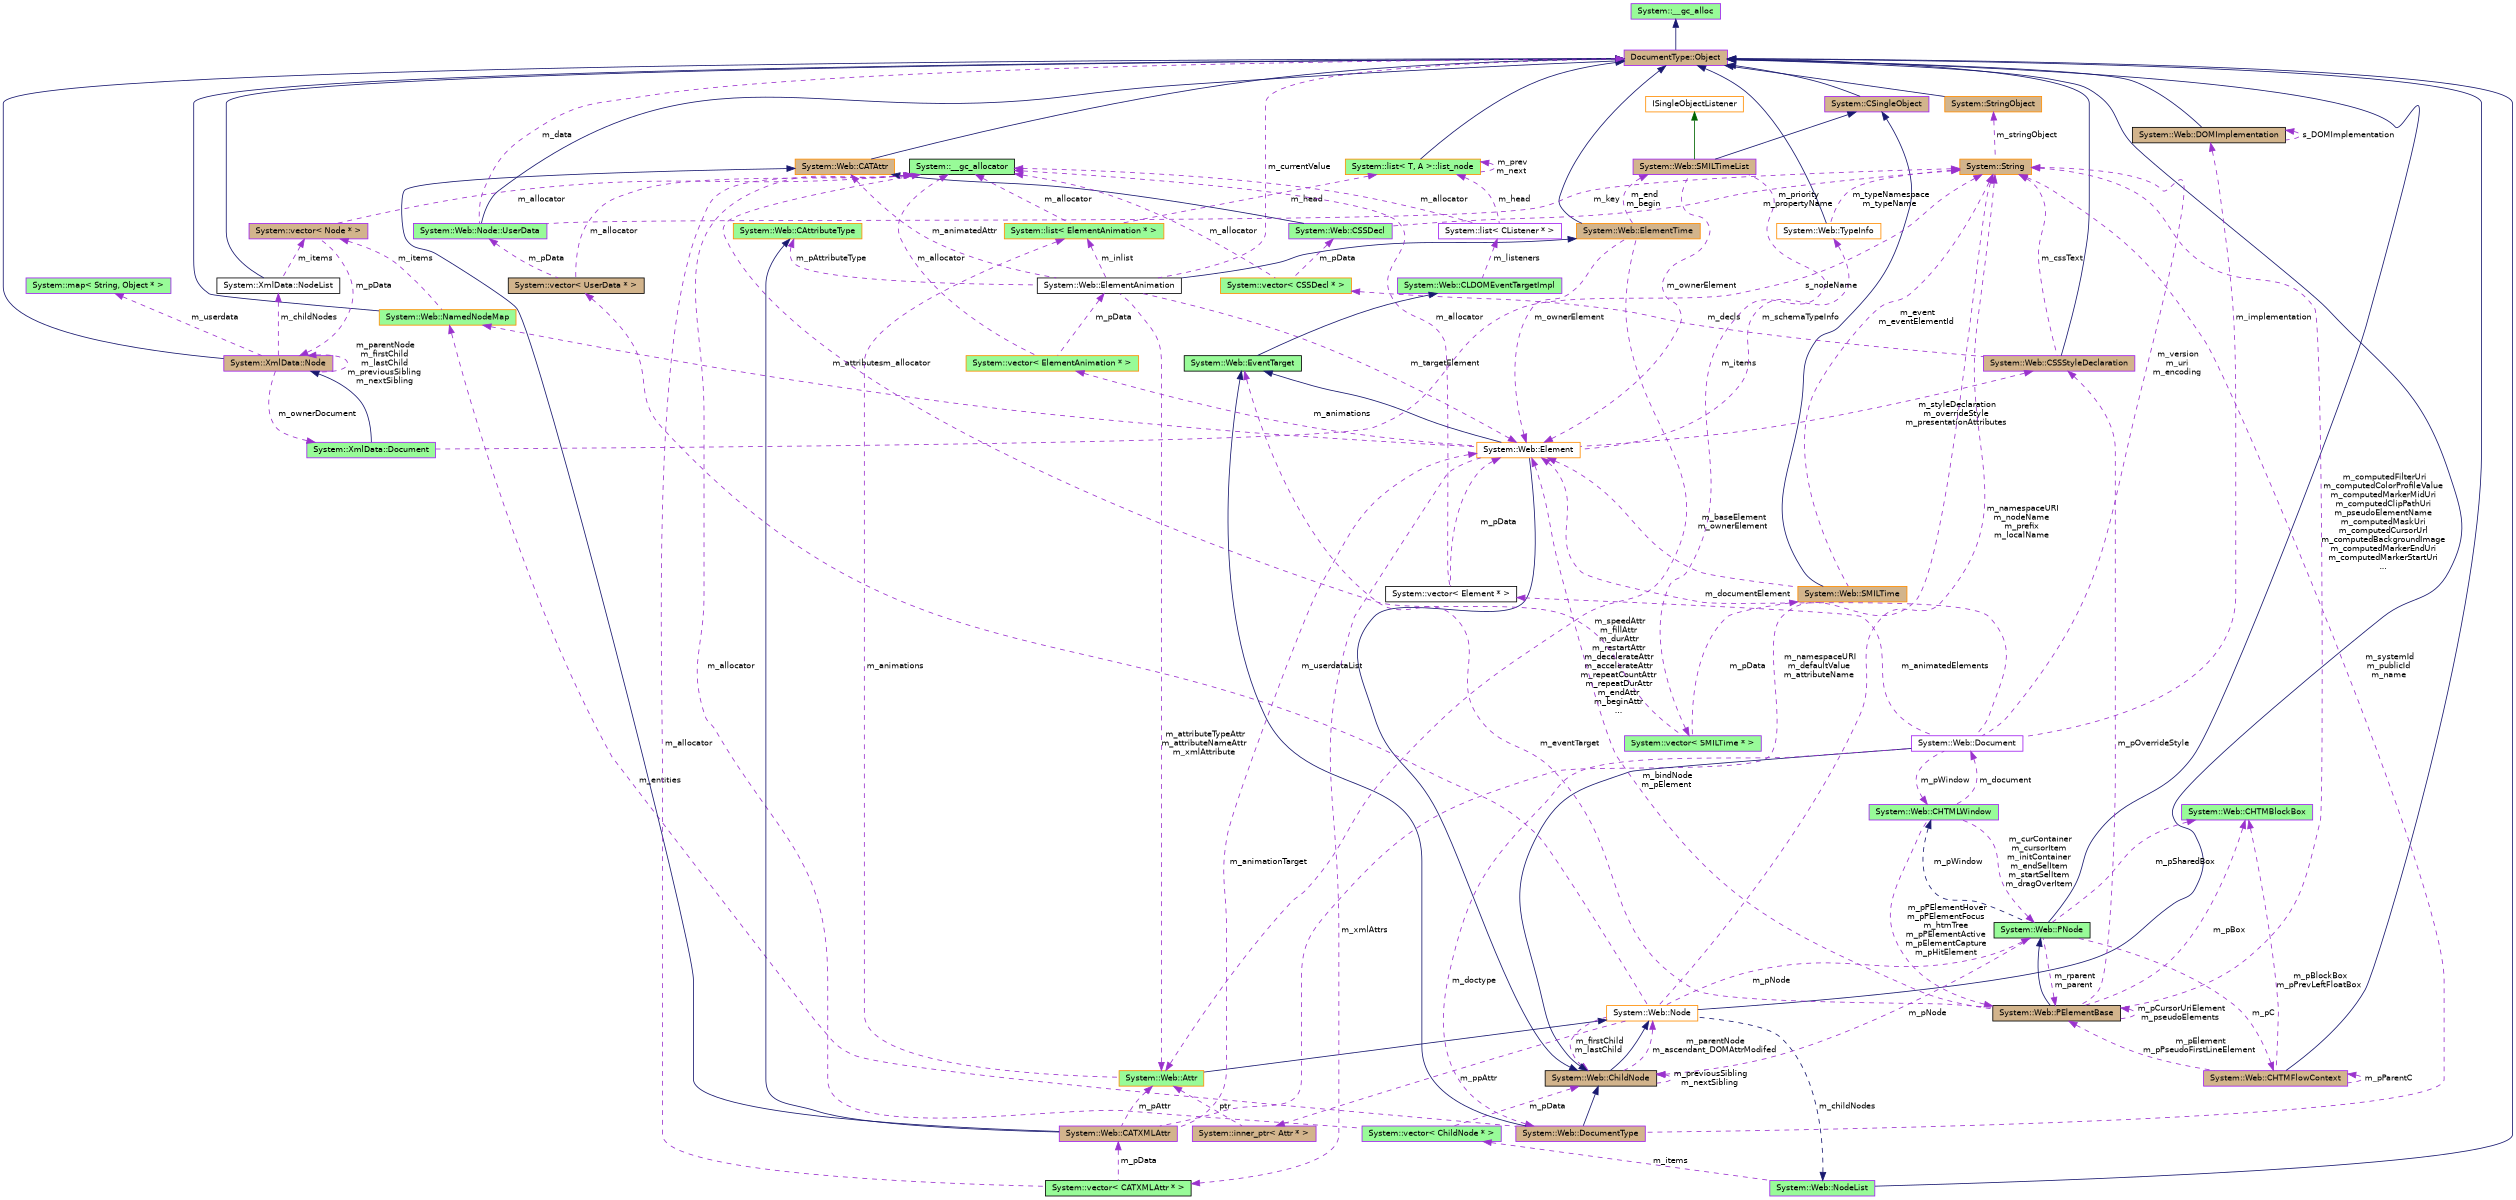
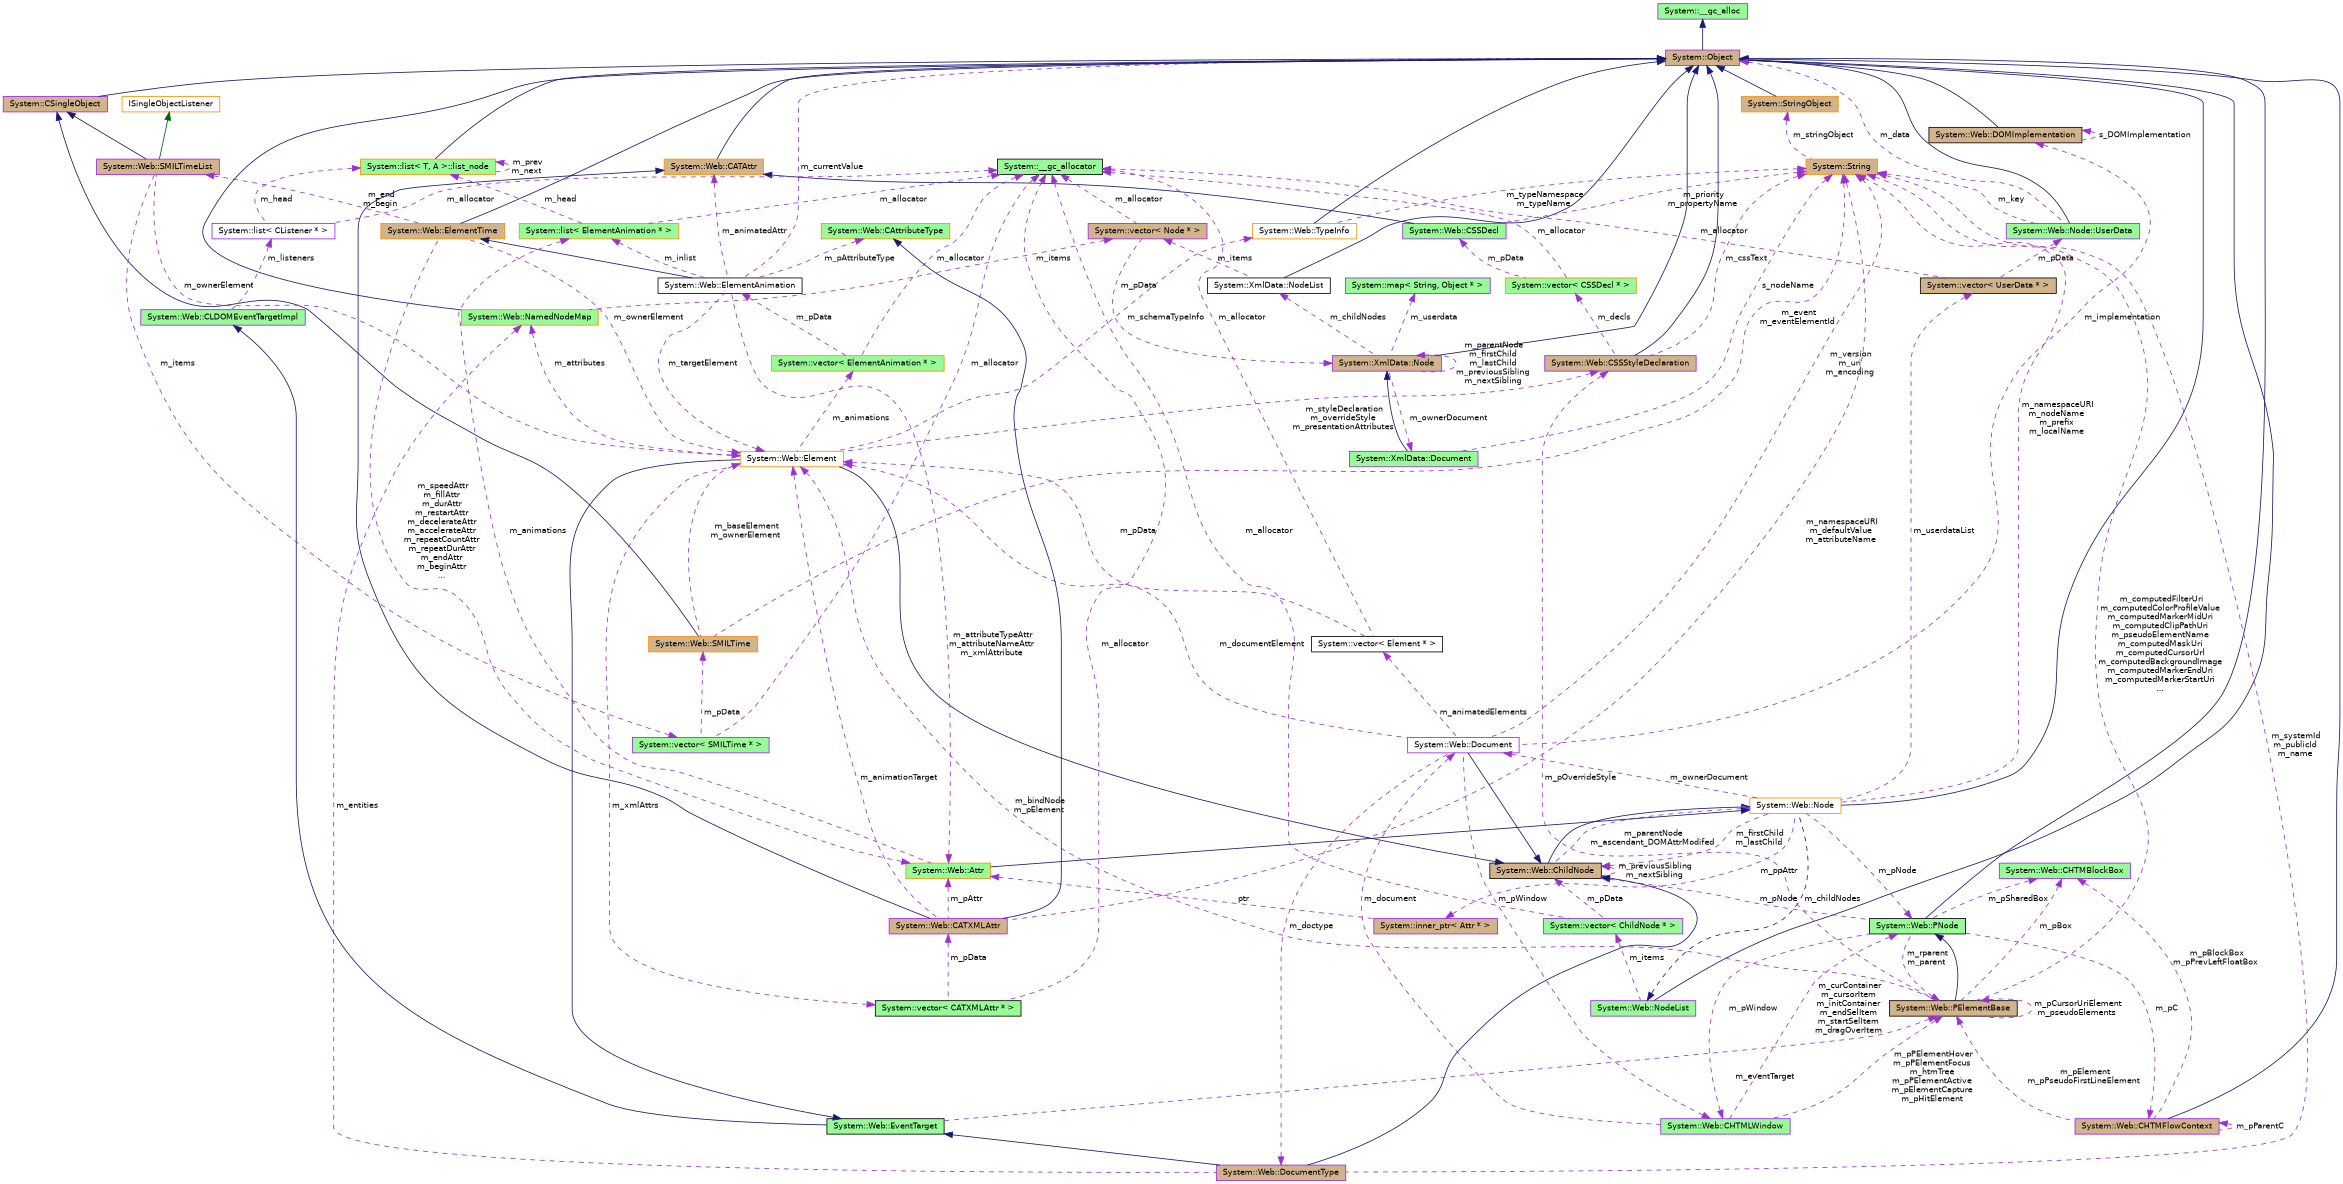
  digraph {
    node [color=purple fillcolor=palegreen fontname=Helvetica fontsize=10 shape=record style=filled]
    edge [color=darkorchid3 dir=back fontname=Helvetica fontsize=10 labelfontname=Helvetica labelfontsize=10 style=dashed]
    n1 [fillcolor=tan fontcolor=black height=0.2 label="System::Web::SMILTimeList" width=0.4]
    n2 [color=darkorange fillcolor=tan height=0.2 label="System::Web::ElementTime" width=0.4]
    n3 [color=black fillcolor=white height=0.2 label="System::Web::ElementAnimation" width=0.4]
    n4 [fillcolor=tan height=0.2 label="System::CSingleObject" width=0.4]
    n5 [color=darkorange fillcolor=tan height=0.2 label="System::Web::SMILTime" width=0.4]
    n6 [height=0.2 label="System::vector\< SMILTime * \>" width=0.4]
-   n7 [fillcolor=tan height=0.2 label="DocumentType::Object" width=0.4]
+   n7 [fillcolor=tan height=0.2 label="System::Object" width=0.4]
    n8 [color=darkorange fillcolor=tan height=0.2 label="System::StringObject" width=0.4]
    n9 [color=darkorange fillcolor=white height=0.2 label="System::Web::Node" width=0.4]
    n10 [height=0.2 label="System::Web::NodeList" width=0.4]
    n11 [color=black fillcolor=tan height=0.2 label="System::Web::DOMImplementation" width=0.4]
    n12 [color=darkorange height=0.2 label="System::list\< T, A \>::list_node" width=0.4]
    n13 [color=darkorange height=0.2 label="System::Web::NamedNodeMap" width=0.4]
    n14 [fillcolor=tan height=0.2 label="System::XmlData::Node" width=0.4]
    n15 [color=black fillcolor=white height=0.2 label="System::XmlData::NodeList" width=0.4]
    n16 [color=black height=0.2 label="System::Web::PNode" width=0.4]
    n17 [fillcolor=tan height=0.2 label="System::Web::CSSStyleDeclaration" width=0.4]
    n18 [color=darkorange fillcolor=tan height=0.2 label="System::Web::CATAttr" width=0.4]
    n19 [fillcolor=tan height=0.2 label="System::Web::CHTMFlowContext" width=0.4]
    n20 [height=0.2 label="System::Web::Node::UserData" width=0.4]
    n21 [color=darkorange fillcolor=white height=0.2 label="System::Web::TypeInfo" width=0.4]
    n22 [color=darkorange fillcolor=tan height=0.2 label="System::String" width=0.4]
    n23 [color=black fillcolor=tan height=0.2 label="System::Web::ChildNode" width=0.4]
    n24 [color=darkorange height=0.2 label="System::Web::Attr" width=0.4]
    n25 [fillcolor=white height=0.2 label="System::Web::Document" width=0.4]
    n26 [fillcolor=white height=0.2 label="System::list\< CListener * \>" width=0.4]
    n27 [color=darkorange height=0.2 label="System::list\< ElementAnimation * \>" width=0.4]
    n28 [fillcolor=tan height=0.2 label="System::Web::DocumentType" width=0.4]
    n29 [color=darkorange fillcolor=white height=0.2 label="System::Web::Element" width=0.4]
    n30 [height=0.2 label="System::XmlData::Document" width=0.4]
    n31 [fillcolor=tan height=0.2 label="System::vector\< Node * \>" width=0.4]
    n32 [color=black fillcolor=tan height=0.2 label="System::Web::PElementBase" width=0.4]
    n33 [height=0.2 label="System::Web::CHTMLWindow" width=0.4]
    n34 [height=0.2 label="System::Web::CSSDecl" width=0.4]
    n35 [fillcolor=tan height=0.2 label="System::Web::CATXMLAttr" width=0.4]
    n36 [color=black fillcolor=tan height=0.2 label="System::vector\< UserData * \>" width=0.4]
    n37 [color=darkorange height=0.2 label="System::vector\< ElementAnimation * \>" width=0.4]
    n38 [height=0.2 label="System::__gc_alloc" width=0.4]
    n39 [color=darkorange fillcolor=white height=0.2 label=ISingleObjectListener width=0.4]
    n40 [color=darkorange height=0.2 label="System::vector\< CSSDecl * \>" width=0.4]
    n41 [color=black height=0.2 label="System::vector\< CATXMLAttr * \>" width=0.4]
    n42 [color=black fillcolor=white height=0.2 label="System::vector\< Element * \>" width=0.4]
    n43 [height=0.2 label="System::vector\< ChildNode * \>" width=0.4]
    n44 [fillcolor=tan height=0.2 label="System::inner_ptr\< Attr * \>" width=0.4]
    n45 [color=black height=0.2 label="System::__gc_allocator" width=0.4]
    n46 [height=0.2 label="System::Web::CLDOMEventTargetImpl" width=0.4]
    n47 [color=black height=0.2 label="System::Web::EventTarget" width=0.4]
    n48 [height=0.2 label="System::map\< String, Object * \>" width=0.4]
    n49 [height=0.2 label="System::Web::CHTMBlockBox" width=0.4]
    n50 [color=darkorange height=0.2 label="System::Web::CAttributeType" width=0.4]
    n1 -> n2 [label=" m_end\nm_begin"]
    n2 -> n3 [color=midnightblue style=solid]
    n3 -> n37 [label=" m_pData"]
    n4 -> n1 [color=midnightblue style=solid]
    n4 -> n5 [color=midnightblue style=solid]
    n5 -> n6 [label=" m_pData"]
    n6 -> n1 [label=" m_items"]
    n7 -> n2 [color=midnightblue style=solid]
    n7 -> n3 [label=" m_currentValue"]
    n7 -> n4 [color=midnightblue style=solid]
    n7 -> n8 [color=midnightblue style=solid]
    n7 -> n9 [color=midnightblue style=solid]
    n7 -> n10 [color=midnightblue style=solid]
    n7 -> n11 [color=midnightblue style=solid]
    n7 -> n12 [color=midnightblue style=solid]
    n7 -> n13 [color=midnightblue style=solid]
    n7 -> n14 [color=midnightblue style=solid]
    n7 -> n15 [color=midnightblue style=solid]
    n7 -> n16 [color=midnightblue style=solid]
    n7 -> n17 [color=midnightblue style=solid]
    n7 -> n18 [color=midnightblue style=solid]
    n7 -> n19 [color=midnightblue style=solid]
    n7 -> n20 [color=midnightblue style=solid]
    n7 -> n20 [label=" m_data"]
    n7 -> n21 [color=midnightblue style=solid]
    n8 -> n22 [label=" m_stringObject"]
    n9 -> n23 [color=midnightblue style=solid]
    n9 -> n23 [label=" m_parentNode\nm_ascendant_DOMAttrModifed"]
    n9 -> n24 [color=midnightblue style=solid]
    n10 -> n9 [color=midnightblue label=" m_childNodes"]
    n11 -> n11 [label=" s_DOMImplementation"]
    n11 -> n25 [label=" m_implementation"]
    n12 -> n12 [label=" m_prev\nm_next"]
    n12 -> n26 [label=" m_head"]
    n12 -> n27 [label=" m_head"]
    n13 -> n28 [label=" m_entities"]
    n13 -> n29 [label=" m_attributes"]
    n14 -> n14 [label=" m_parentNode\nm_firstChild\nm_lastChild\nm_previousSibling\nm_nextSibling"]
    n14 -> n30 [color=midnightblue style=solid]
    n14 -> n31 [label=" m_pData"]
    n15 -> n14 [label=" m_childNodes"]
    n16 -> n9 [label=" m_pNode"]
    n16 -> n32 [color=midnightblue style=solid]
    n16 -> n33 [label=" m_curContainer\nm_cursorItem\nm_initContainer\nm_endSelItem\nm_startSelItem\nm_dragOverItem"]
    n17 -> n29 [label=" m_styleDeclaration\nm_overrideStyle\nm_presentationAttributes"]
    n17 -> n32 [label=" m_pOverrideStyle"]
    n18 -> n3 [label=" m_animatedAttr"]
    n18 -> n34 [color=midnightblue style=solid]
    n18 -> n35 [color=midnightblue style=solid]
    n19 -> n16 [label=" m_pC"]
    n19 -> n19 [label=" m_pParentC"]
    n20 -> n36 [label=" m_pData"]
    n21 -> n29 [label=" m_schemaTypeInfo"]
    n22 -> n5 [label=" m_event\nm_eventElementId"]
    n22 -> n9 [label=" m_namespaceURI\nm_nodeName\nm_prefix\nm_localName"]
    n22 -> n17 [label=" m_cssText"]
    n22 -> n20 [label=" m_key"]
    n22 -> n21 [label=" m_typeNamespace\nm_typeName"]
    n22 -> n25 [label=" m_version\nm_uri\nm_encoding"]
    n22 -> n28 [label=" m_systemId\nm_publicId\nm_name"]
    n22 -> n30 [label=" s_nodeName"]
    n22 -> n32 [label=" m_computedFilterUri\nm_computedColorProfileValue\nm_computedMarkerMidUri\nm_computedClipPathUri\nm_pseudoElementName\nm_computedMaskUri\nm_computedCursorUrl\nm_computedBackgroundImage\nm_computedMarkerEndUri\nm_computedMarkerStartUri\n..."]
    n22 -> n34 [label=" m_priority\nm_propertyName"]
    n22 -> n35 [label=" m_namespaceURI\nm_defaultValue\nm_attributeName"]
    n23 -> n9 [label=" m_firstChild\nm_lastChild"]
    n23 -> n16 [label=" m_pNode"]
    n23 -> n23 [label=" m_previousSibling\nm_nextSibling"]
    n23 -> n25 [color=midnightblue style=solid]
    n23 -> n28 [color=midnightblue style=solid]
    n23 -> n29 [color=midnightblue style=solid]
    n23 -> n43 [label=" m_pData"]
    n24 -> n2 [label=" m_speedAttr\nm_fillAttr\nm_durAttr\nm_restartAttr\nm_decelerateAttr\nm_accelerateAttr\nm_repeatCountAttr\nm_repeatDurAttr\nm_endAttr\nm_beginAttr\n..."]
    n24 -> n3 [label=" m_attributeTypeAttr\nm_attributeNameAttr\nm_xmlAttribute"]
    n24 -> n35 [label=" m_pAttr"]
    n24 -> n44 [label=" ptr"]
+   n25 -> n9 [label=" m_ownerDocument"]
    n25 -> n33 [label=" m_document"]
    n26 -> n46 [label=" m_listeners"]
    n27 -> n3 [label=" m_inlist"]
    n27 -> n24 [label=" m_animations"]
    n28 -> n25 [label=" m_doctype"]
    n29 -> n1 [label=" m_ownerElement"]
    n29 -> n2 [label=" m_ownerElement"]
    n29 -> n3 [label=" m_targetElement"]
    n29 -> n5 [label=" m_baseElement\nm_ownerElement"]
    n29 -> n25 [label=" m_documentElement"]
    n29 -> n32 [label=" m_bindNode\nm_pElement"]
    n29 -> n35 [label=" m_animationTarget"]
    n29 -> n42 [label=" m_pData"]
    n30 -> n14 [label=" m_ownerDocument"]
    n31 -> n13 [label=" m_items"]
    n31 -> n15 [label=" m_items"]
    n32 -> n16 [label=" m_rparent\nm_parent"]
    n32 -> n19 [label=" m_pElement\nm_pPseudoFirstLineElement"]
    n32 -> n32 [label=" m_pCursorUriElement\nm_pseudoElements"]
    n32 -> n33 [label=" m_pPElementHover\nm_pPElementFocus\nm_htmTree\nm_pPElementActive\nm_pElementCapture\nm_pHitElement"]
-   n33 -> n16 [color=midnightblue label=" m_pWindow"]
+   n33 -> n16 [label=" m_pWindow"]
    n33 -> n25 [label=" m_pWindow"]
    n34 -> n40 [label=" m_pData"]
    n35 -> n41 [label=" m_pData"]
    n36 -> n9 [label=" m_userdataList"]
    n37 -> n29 [label=" m_animations"]
    n38 -> n7 [color=midnightblue style=solid]
    n39 -> n1 [color=darkgreen style=solid]
    n40 -> n17 [label=" m_decls"]
    n41 -> n29 [label=" m_xmlAttrs"]
    n42 -> n25 [label=" m_animatedElements"]
    n43 -> n10 [label=" m_items"]
    n44 -> n9 [label=" m_ppAttr"]
    n45 -> n6 [label=" m_allocator"]
    n45 -> n26 [label=" m_allocator"]
    n45 -> n27 [label=" m_allocator"]
    n45 -> n31 [label=" m_allocator"]
    n45 -> n36 [label=" m_allocator"]
    n45 -> n37 [label=" m_allocator"]
    n45 -> n40 [label=" m_allocator"]
    n45 -> n41 [label=" m_allocator"]
    n45 -> n42 [label=" m_allocator"]
    n45 -> n43 [label=" m_allocator"]
    n46 -> n47 [color=midnightblue style=solid]
    n47 -> n28 [color=midnightblue style=solid]
    n47 -> n29 [color=midnightblue style=solid]
-   n47 -> n32 [label=" m_eventTarget"]
+   n32 -> n47 [label=" m_eventTarget"]
    n48 -> n14 [label=" m_userdata"]
    n49 -> n16 [label=" m_pSharedBox"]
    n49 -> n19 [label=" m_pBlockBox\nm_pPrevLeftFloatBox"]
    n49 -> n32 [label=" m_pBox"]
    n50 -> n3 [label=" m_pAttributeType"]
    n50 -> n35 [color=midnightblue style=solid]
  }
